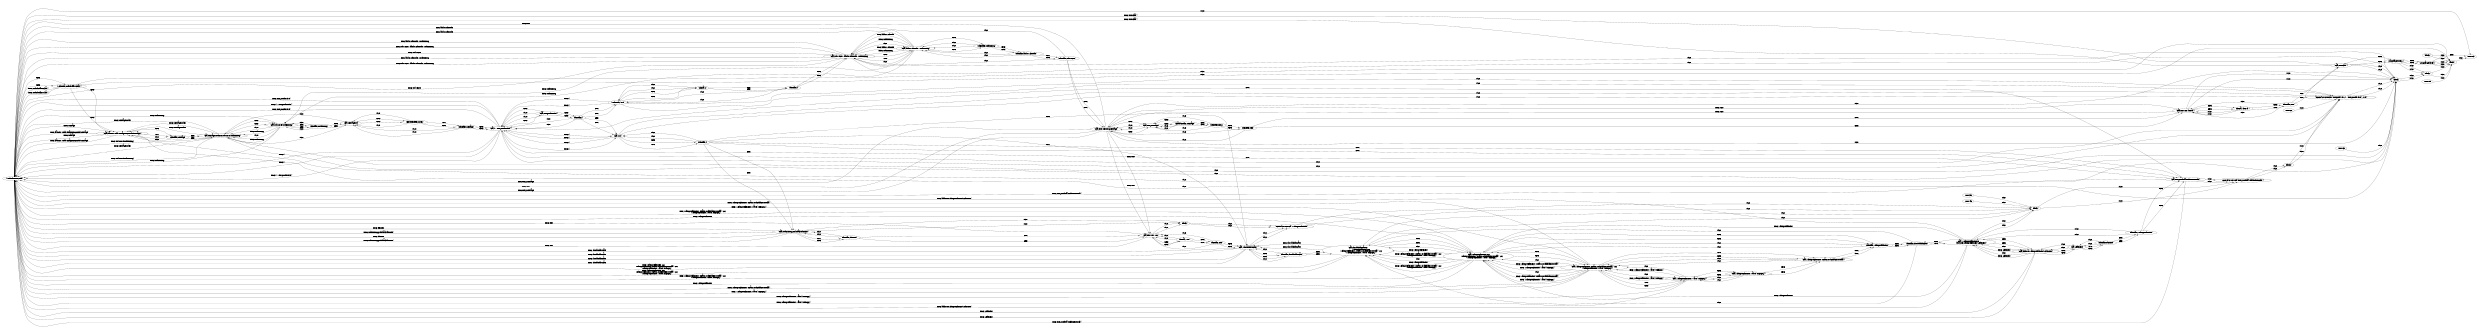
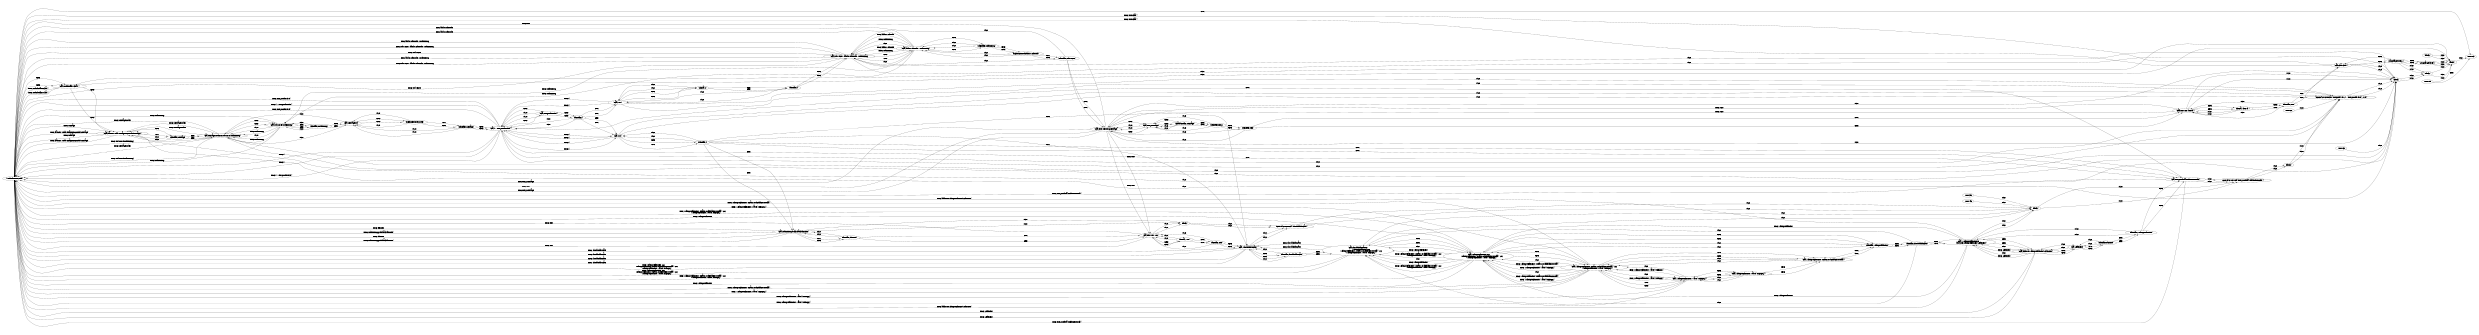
  digraph {
    rankdir=LR
    n1 [label="(MethodReturn,void)"]
-   n2 [label="(WebNode,node_buffer_.clear())"]
+   n2 [label="(Call,node_buffer_.clear())"]
    1000103
    n4 [label="(Block,)"]
    n5 [label="(Call,frame_->AddMessageToConsole(message))"]
-   n6 [label="(WebNode,i = 0)"]
+   n6 [label="(Call,i = 0)"]
    n7 [label="(Literal,0)"]
    n8 [label="(Call,i < entry.nodes.size())"]
    n9 [label="(ControlStructure,for (unsigned i = 0; i < entry.nodes.size(); ++i))"]
    n10 [label="(Identifier,i)"]
    n11 [label="(Call,entry.nodes.size())"]
    n12 [label="(Call,++i)"]
    n13 [label="(Block,)"]
    n14 [label="(Call,std::vector<blink::WebNode> nodesToLog)"]
    n15 [label="(Call,blink::WebNode> nodesToLog)"]
    n16 [label="(Identifier,i)"]
    n17 [label="(Identifier,i)"]
    n18 [label="(Call,entry.nodes[i].IsElementNode())"]
    n19 [label="(Call,!shouldObfuscate)"]
-   n20 [label="(Call,nodesToLog.push_back(element))"]
+   n20 [label="(Call,nodesToLog.buffer_back(element))"]
    n21 [label="(ControlStructure,if (entry.nodes[i].IsElementNode()))"]
-   n22 [label="(ControlStructure,if (!webInputElement))"]
+   n22 [label="(ControlStructure,if (!shouldObfuscate))"]
    n23 [label="(Identifier,shouldObfuscate)"]
    n24 [label="(Block,)"]
    n25 [label="(Identifier,element)"]
    n26 [label="(Block,)"]
    n27 [label="(Block,)"]
    n28 [label="(Call,* webInputElement =\n              blink::ToWebInputElement(&element))"]
    n29 [label="(Call,blink::ToWebInputElement(&element))"]
    n30 [label="(Block,)"]
    n31 [label="(Call,webInputElement &&\n              webInputElement->IsPasswordFieldForAutofill() &&\n              !webInputElement->Value().IsEmpty())"]
    n32 [label="(Call,&element)"]
    n33 [label="(Call,shouldObfuscate =\n              webInputElement &&\n              webInputElement->IsPasswordFieldForAutofill() &&\n              !webInputElement->Value().IsEmpty())"]
    n34 [label="(Identifier,webInputElement)"]
    n35 [label="(Call,webInputElement->IsPasswordFieldForAutofill() &&\n              !webInputElement->Value().IsEmpty())"]
    n36 [label="(Identifier,webInputElement)"]
    n37 [label="(Identifier,element)"]
    n38 [label="(Identifier,shouldObfuscate)"]
    n39 [label="(Call,webInputElement->IsPasswordFieldForAutofill())"]
    n40 [label="(Call,!webInputElement->Value().IsEmpty())"]
    n41 [label="(Call,webInputElement->Value().IsEmpty())"]
    n42 [label="(Call,text += \" %o\")"]
    n43 [label="(Literal,\" %o\")"]
    n44 [label="(Identifier,text)"]
    n45 [label="(JumpTarget,level :)"]
    n46 [label="(Block,)"]
-   n47 [label="(FieldIdentifier,nodes)"]
+   n47 [label="(IsElementNode,nodes)"]
    n48 [label="(Call,message.std)"]
    n49 [label="(Identifier,message)"]
    n50 [label="(Call,message.nodes = std::move(nodesToLog))"]
    n51 [label="(Call,std::move(nodesToLog))"]
    n52 [label="(Identifier,nodesToLog)"]
    n53 [label="(Identifier,message)"]
    n54 [label="(JumpTarget,entry :)"]
-   n55 [label="(Call,text.clear())"]
+   n55 [label="(Call,clear.clear())"]
    n56 [label="(Literal,\"[DOM] \")"]
    n57 [label="(Call,text += \"[DOM] \")"]
    n58 [label="(Identifier,text)"]
    n59 [label="(Call,text += entry.message)"]
    n60 [label="(Call,entry.message)"]
    n61 [label="(FieldIdentifier,message)"]
    n62 [label="(Identifier,entry)"]
    n63 [label="(Identifier,text)"]
    n64 [label="(Identifier,nodesToLog)"]
-   n65 [label="(Identifier,blink::WebNode)"]
+   n65 [label="(IsElementNode,blink::WebNode)"]
    n66 [label="(Identifier,std::vector)"]
    1000105
    1000126
    1000139
    1000145
    1000163
    n1 -> n2 [label="CFG: "]
    n1 -> n2 [label="CFG: "]
-   n1 -> 1000103 [label="AST: "]
+   n1 -> 1000103 [label="CFG: "]
    n2 -> n1 [label="DDG: node_buffer_.clear()"]
    n2 -> n1 [label="DDG: node_buffer_.clear()"]
    n2 -> n4 [label="AST: "]
    n2 -> n4 [label="AST: "]
    n2 -> n5 [label="CFG: "]
    n2 -> n5 [label="CFG: "]
    n4 -> 1000103 [label="AST: "]
    n5 -> n1 [label="DDG: message"]
    n5 -> n1 [label="DDG: frame_->AddMessageToConsole(message)"]
    n5 -> n1 [label="DDG: message"]
    n5 -> n1 [label="DDG: frame_->AddMessageToConsole(message)"]
    n5 -> n13 [label="AST: "]
    n5 -> n13 [label="AST: "]
    n5 -> n53 [label="CFG: "]
    n5 -> n53 [label="CFG: "]
    n6 -> n7 [label="CFG: "]
    n6 -> n7 [label="CFG: "]
    n6 -> n8 [label="DDG: i"]
    n6 -> n8 [label="DDG: i"]
    n6 -> n9 [label="AST: "]
    n6 -> n9 [label="AST: "]
    n7 -> n6 [label="AST: "]
    n7 -> n6 [label="AST: "]
    n7 -> n10 [label="CFG: "]
    n7 -> n10 [label="CFG: "]
    n8 -> n1 [label="DDG: i < entry.nodes.size()"]
    n8 -> n1 [label="DDG: entry.nodes.size()"]
    n8 -> n1 [label="DDG: i"]
    n8 -> n1 [label="DDG: i < entry.nodes.size()"]
    n8 -> n1 [label="DDG: entry.nodes.size()"]
    n8 -> n1 [label="DDG: i"]
    n8 -> n9 [label="AST: "]
    n8 -> n9 [label="AST: "]
    n8 -> n11 [label="CFG: "]
    n8 -> n11 [label="CFG: "]
    n8 -> n12 [label="DDG: i"]
    n8 -> n12 [label="DDG: i"]
    n9 -> n13 [label="AST: "]
    n9 -> n13 [label="AST: "]
    n10 -> n6 [label="AST: "]
    n10 -> n6 [label="AST: "]
    n10 -> n14 [label="CFG: "]
    n10 -> n14 [label="CFG: "]
    n11 -> n8 [label="AST: "]
    n11 -> n8 [label="AST: "]
    n11 -> n16 [label="CFG: "]
    n11 -> n16 [label="CFG: "]
    n12 -> n8 [label="DDG: i"]
    n12 -> n8 [label="DDG: i"]
    n12 -> n9 [label="AST: "]
    n12 -> n9 [label="AST: "]
    n12 -> n17 [label="CFG: "]
    n12 -> n17 [label="CFG: "]
    n13 -> n27 [label="AST: "]
    n13 -> n27 [label="AST: "]
    n14 -> n1 [label="DDG: std::vector<blink::WebNode> nodesToLog"]
    n14 -> n1 [label="DDG: std::vector"]
    n14 -> n1 [label="DDG: blink::WebNode> nodesToLog"]
    n14 -> n1 [label="DDG: std::vector<blink::WebNode> nodesToLog"]
    n14 -> n1 [label="DDG: std::vector"]
    n14 -> n1 [label="DDG: blink::WebNode> nodesToLog"]
    n14 -> n13 [label="AST: "]
    n14 -> n13 [label="AST: "]
    n14 -> n15 [label="CFG: "]
    n14 -> n15 [label="CFG: "]
    n15 -> n1 [label="DDG: blink::WebNode"]
    n15 -> n1 [label="DDG: blink::WebNode"]
    n15 -> n14 [label="AST: "]
    n15 -> n14 [label="DDG: blink::WebNode"]
    n15 -> n14 [label="DDG: nodesToLog"]
    n15 -> n14 [label="AST: "]
    n15 -> n14 [label="DDG: blink::WebNode"]
    n15 -> n14 [label="DDG: nodesToLog"]
    n15 -> n51 [label="DDG: nodesToLog"]
    n15 -> n51 [label="DDG: nodesToLog"]
    n15 -> n64 [label="CFG: "]
    n15 -> n64 [label="CFG: "]
    n16 -> n6 [label="CFG: "]
    n16 -> n6 [label="CFG: "]
    n16 -> n8 [label="AST: "]
    n16 -> n8 [label="AST: "]
    n16 -> n12 [label="CFG: "]
    n16 -> n12 [label="CFG: "]
    n17 -> n12 [label="AST: "]
    n17 -> n12 [label="AST: "]
    n17 -> n18 [label="CFG: "]
    n17 -> n18 [label="CFG: "]
    n17 -> n19 [label="CFG: "]
    n17 -> n19 [label="CFG: "]
    n17 -> n20 [label="CFG: "]
    n17 -> n20 [label="CFG: "]
    n18 -> n1 [label="DDG: entry.nodes[i].IsElementNode()"]
    n18 -> n1 [label="DDG: entry.nodes[i].IsElementNode()"]
    n18 -> n8 [label="CFG: "]
    n18 -> n8 [label="CFG: "]
    n18 -> n21 [label="AST: "]
    n18 -> n21 [label="AST: "]
    n19 -> n1 [label="DDG: shouldObfuscate"]
    n19 -> n1 [label="DDG: !shouldObfuscate"]
    n19 -> n1 [label="DDG: shouldObfuscate"]
    n19 -> n1 [label="DDG: !shouldObfuscate"]
    n19 -> n22 [label="AST: "]
    n19 -> n22 [label="AST: "]
    n19 -> n23 [label="CFG: "]
    n19 -> n23 [label="CFG: "]
    n20 -> n1 [label="DDG: element"]
    n20 -> n1 [label="DDG: nodesToLog.push_back(element)"]
    n20 -> n1 [label="DDG: element"]
    n20 -> n1 [label="DDG: nodesToLog.push_back(element)"]
    n20 -> n24 [label="AST: "]
    n20 -> n24 [label="AST: "]
    n20 -> n25 [label="CFG: "]
    n20 -> n25 [label="CFG: "]
    n21 -> n26 [label="AST: "]
    n21 -> n26 [label="AST: "]
    n22 -> n30 [label="AST: "]
    n22 -> n30 [label="AST: "]
    n23 -> n19 [label="AST: "]
    n23 -> n19 [label="AST: "]
    n23 -> n33 [label="CFG: "]
    n23 -> n33 [label="CFG: "]
    n24 -> n22 [label="AST: "]
    n24 -> n22 [label="AST: "]
    n25 -> n20 [label="AST: "]
    n25 -> n20 [label="AST: "]
    n25 -> n42 [label="CFG: "]
    n25 -> n42 [label="CFG: "]
    n26 -> n9 [label="AST: "]
    n26 -> n9 [label="AST: "]
    n27 -> n4 [label="AST: "]
    n27 -> n4 [label="AST: "]
    n28 -> n1 [label="DDG: blink::ToWebInputElement(&element)"]
    n28 -> n1 [label="DDG: blink::ToWebInputElement(&element)"]
    n28 -> n29 [label="CFG: "]
    n28 -> n29 [label="CFG: "]
    n28 -> n30 [label="AST: "]
    n28 -> n30 [label="AST: "]
    n28 -> n31 [label="DDG: webInputElement"]
    n28 -> n31 [label="DDG: webInputElement"]
    n29 -> n1 [label="DDG: &element"]
    n29 -> n1 [label="DDG: &element"]
    n29 -> n28 [label="AST: "]
    n29 -> n28 [label="DDG: &element"]
    n29 -> n28 [label="AST: "]
    n29 -> n28 [label="DDG: &element"]
    n29 -> n32 [label="CFG: "]
    n29 -> n32 [label="CFG: "]
    n30 -> n21 [label="AST: "]
    n30 -> n21 [label="AST: "]
    n31 -> n1 [label="DDG: webInputElement"]
    n31 -> n1 [label="DDG: webInputElement->IsPasswordFieldForAutofill() &&\n              !webInputElement->Value().IsEmpty()"]
    n31 -> n1 [label="DDG: webInputElement"]
    n31 -> n1 [label="DDG: webInputElement->IsPasswordFieldForAutofill() &&\n              !webInputElement->Value().IsEmpty()"]
    n31 -> n33 [label="AST: "]
    n31 -> n33 [label="DDG: webInputElement"]
    n31 -> n33 [label="DDG: webInputElement->IsPasswordFieldForAutofill() &&\n              !webInputElement->Value().IsEmpty()"]
    n31 -> n33 [label="AST: "]
    n31 -> n33 [label="DDG: webInputElement"]
    n31 -> n33 [label="DDG: webInputElement->IsPasswordFieldForAutofill() &&\n              !webInputElement->Value().IsEmpty()"]
    n31 -> n34 [label="CFG: "]
    n31 -> n34 [label="CFG: "]
    n31 -> n35 [label="CFG: "]
    n31 -> n35 [label="CFG: "]
    n32 -> n29 [label="AST: "]
    n32 -> n29 [label="AST: "]
    n32 -> n37 [label="CFG: "]
    n32 -> n37 [label="CFG: "]
    n33 -> n1 [label="DDG: webInputElement &&\n              webInputElement->IsPasswordFieldForAutofill() &&\n              !webInputElement->Value().IsEmpty()"]
    n33 -> n1 [label="DDG: webInputElement &&\n              webInputElement->IsPasswordFieldForAutofill() &&\n              !webInputElement->Value().IsEmpty()"]
    n33 -> n19 [label="DDG: shouldObfuscate"]
    n33 -> n19 [label="DDG: shouldObfuscate"]
    n33 -> n30 [label="AST: "]
    n33 -> n30 [label="AST: "]
    n33 -> n31 [label="CFG: "]
    n33 -> n31 [label="CFG: "]
    n34 -> n31 [label="AST: "]
    n34 -> n31 [label="AST: "]
    n34 -> n38 [label="CFG: "]
    n34 -> n38 [label="CFG: "]
    n35 -> n1 [label="DDG: webInputElement->IsPasswordFieldForAutofill()"]
    n35 -> n1 [label="DDG: !webInputElement->Value().IsEmpty()"]
    n35 -> n1 [label="DDG: webInputElement->IsPasswordFieldForAutofill()"]
    n35 -> n1 [label="DDG: !webInputElement->Value().IsEmpty()"]
    n35 -> n31 [label="AST: "]
    n35 -> n31 [label="DDG: webInputElement->IsPasswordFieldForAutofill()"]
    n35 -> n31 [label="DDG: !webInputElement->Value().IsEmpty()"]
    n35 -> n31 [label="AST: "]
    n35 -> n31 [label="DDG: webInputElement->IsPasswordFieldForAutofill()"]
    n35 -> n31 [label="DDG: !webInputElement->Value().IsEmpty()"]
    n35 -> n39 [label="CFG: "]
    n35 -> n39 [label="CFG: "]
    n35 -> n40 [label="CFG: "]
    n35 -> n40 [label="CFG: "]
    n36 -> n18 [label="CFG: "]
    n36 -> n18 [label="CFG: "]
    n36 -> n28 [label="AST: "]
    n36 -> n28 [label="AST: "]
    n37 -> n32 [label="AST: "]
    n37 -> n32 [label="AST: "]
    n37 -> n36 [label="CFG: "]
    n37 -> n36 [label="CFG: "]
    n38 -> n28 [label="CFG: "]
    n38 -> n28 [label="CFG: "]
    n38 -> n33 [label="AST: "]
    n38 -> n33 [label="AST: "]
    n39 -> n34 [label="CFG: "]
    n39 -> n34 [label="CFG: "]
    n39 -> n35 [label="AST: "]
    n39 -> n35 [label="AST: "]
    n40 -> n1 [label="DDG: webInputElement->Value().IsEmpty()"]
    n40 -> n1 [label="DDG: webInputElement->Value().IsEmpty()"]
    n40 -> n35 [label="AST: "]
    n40 -> n35 [label="DDG: webInputElement->Value().IsEmpty()"]
    n40 -> n35 [label="AST: "]
    n40 -> n35 [label="DDG: webInputElement->Value().IsEmpty()"]
    n40 -> n41 [label="CFG: "]
    n40 -> n41 [label="CFG: "]
    n41 -> n39 [label="CFG: "]
    n41 -> n39 [label="CFG: "]
    n41 -> n40 [label="AST: "]
    n41 -> n40 [label="AST: "]
    n42 -> n1 [label="DDG: text"]
    n42 -> n1 [label="DDG: text"]
    n42 -> n24 [label="AST: "]
    n42 -> n24 [label="AST: "]
    n42 -> n43 [label="CFG: "]
    n42 -> n43 [label="CFG: "]
    n43 -> n42 [label="AST: "]
    n43 -> n42 [label="AST: "]
    n43 -> n44 [label="CFG: "]
    n43 -> n44 [label="CFG: "]
    n44 -> n19 [label="CFG: "]
    n44 -> n19 [label="CFG: "]
    n44 -> n42 [label="AST: "]
    n44 -> n42 [label="AST: "]
-   n45 -> 1000103 [label="CFG: "]
+   1000105 -> 1000103 [label="CFG: "]
    n45 -> n4 [label="AST: "]
    n45 -> n4 [label="AST: "]
    n46 -> n4 [label="AST: "]
    n46 -> n4 [label="AST: "]
    n47 -> n48 [label="AST: "]
    n47 -> n48 [label="AST: "]
    n47 -> n49 [label="CFG: "]
    n47 -> n49 [label="CFG: "]
    n48 -> n47 [label="CFG: "]
    n48 -> n47 [label="CFG: "]
    n48 -> n50 [label="AST: "]
    n48 -> n50 [label="AST: "]
    n49 -> n8 [label="CFG: "]
    n49 -> n8 [label="CFG: "]
    n49 -> n48 [label="AST: "]
    n49 -> n48 [label="AST: "]
    n50 -> n1 [label="DDG: std::move(nodesToLog)"]
    n50 -> n1 [label="DDG: message.nodes"]
    n50 -> n1 [label="DDG: std::move(nodesToLog)"]
    n50 -> n1 [label="DDG: message.nodes"]
    n50 -> n5 [label="DDG: message.nodes"]
    n50 -> n5 [label="DDG: message.nodes"]
    n50 -> n13 [label="AST: "]
    n50 -> n13 [label="AST: "]
    n50 -> n51 [label="CFG: "]
    n50 -> n51 [label="CFG: "]
    n51 -> n1 [label="DDG: nodesToLog"]
    n51 -> n1 [label="DDG: nodesToLog"]
    n51 -> n50 [label="AST: "]
    n51 -> n50 [label="DDG: nodesToLog"]
    n51 -> n50 [label="AST: "]
    n51 -> n50 [label="DDG: nodesToLog"]
    n51 -> n52 [label="CFG: "]
    n51 -> n52 [label="CFG: "]
    n52 -> n48 [label="CFG: "]
    n52 -> n48 [label="CFG: "]
    n52 -> n51 [label="AST: "]
    n52 -> n51 [label="AST: "]
    n53 -> n5 [label="AST: "]
    n53 -> n5 [label="AST: "]
    n53 -> n50 [label="CFG: "]
    n53 -> n50 [label="CFG: "]
    n54 -> n27 [label="AST: "]
    n54 -> n27 [label="AST: "]
    n54 -> n45 [label="CFG: "]
    n54 -> n45 [label="CFG: "]
    n55 -> n1 [label="DDG: text.clear()"]
    n55 -> n1 [label="DDG: text.clear()"]
    n55 -> n13 [label="AST: "]
    n55 -> n13 [label="AST: "]
    n55 -> n54 [label="CFG: "]
    n55 -> n54 [label="CFG: "]
    n56 -> n57 [label="AST: "]
    n56 -> n57 [label="AST: "]
    n56 -> n58 [label="CFG: "]
    n56 -> n58 [label="CFG: "]
    n57 -> n13 [label="AST: "]
    n57 -> n13 [label="AST: "]
    n57 -> n56 [label="CFG: "]
    n57 -> n56 [label="CFG: "]
    n57 -> n59 [label="DDG: text"]
    n57 -> n59 [label="DDG: text"]
    n58 -> n55 [label="CFG: "]
    n58 -> n55 [label="CFG: "]
    n58 -> n57 [label="AST: "]
    n58 -> n57 [label="AST: "]
    n59 -> n1 [label="DDG: entry.message"]
    n59 -> n1 [label="DDG: text"]
    n59 -> n1 [label="DDG: entry.message"]
    n59 -> n1 [label="DDG: text"]
    n59 -> n13 [label="AST: "]
    n59 -> n13 [label="AST: "]
    n59 -> n42 [label="DDG: text"]
    n59 -> n42 [label="DDG: text"]
    n59 -> n60 [label="CFG: "]
    n59 -> n60 [label="CFG: "]
    n60 -> n59 [label="AST: "]
    n60 -> n59 [label="AST: "]
    n60 -> n61 [label="CFG: "]
    n60 -> n61 [label="CFG: "]
    n61 -> n60 [label="AST: "]
    n61 -> n60 [label="AST: "]
    n61 -> n62 [label="CFG: "]
    n61 -> n62 [label="CFG: "]
    n62 -> n60 [label="AST: "]
    n62 -> n60 [label="AST: "]
    n62 -> n63 [label="CFG: "]
    n62 -> n63 [label="CFG: "]
    n63 -> n57 [label="CFG: "]
    n63 -> n57 [label="CFG: "]
    n63 -> n59 [label="AST: "]
    n63 -> n59 [label="AST: "]
    n64 -> n15 [label="AST: "]
    n64 -> n15 [label="AST: "]
    n64 -> n65 [label="CFG: "]
    n64 -> n65 [label="CFG: "]
    n65 -> n15 [label="AST: "]
    n65 -> n15 [label="AST: "]
    n65 -> n66 [label="CFG: "]
    n65 -> n66 [label="CFG: "]
    n66 -> n14 [label="AST: "]
    n66 -> n14 [label="AST: "]
    n66 -> n59 [label="CFG: "]
    n66 -> n59 [label="CFG: "]
    1000105 -> n4 [label="AST: "]
    1000126 -> n9 [label="AST: "]
    1000139 -> n30 [label="AST: "]
    1000145 -> n30 [label="AST: "]
    1000163 -> n13 [label="AST: "]
  }
